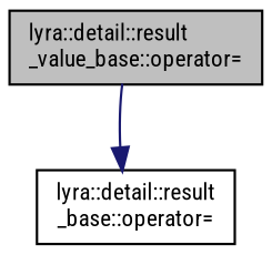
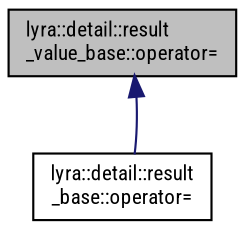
  digraph {
    rankdir=TB
    fontname="Roboto Condensed"
    node [color=black fontname="Roboto Condensed" fontsize=10 shape=record style=filled]
    n1 [fillcolor=grey75 fontcolor=black height=0.2 label="lyra::detail::result\l_value_base::operator=" width=0.4]
    n2 [fillcolor=white height=0.2 label="lyra::detail::result\l_base::operator=" width=0.4]
-   n1 -> n2 [color=midnightblue fontname="Roboto Condensed" fontsize=10 labelfontname=Helvetica labelfontsize=10 style=solid]
+   n2 -> n1 [color=midnightblue fontname="Roboto Condensed" fontsize=10 labelfontname=Helvetica labelfontsize=10 style=solid]
  }
